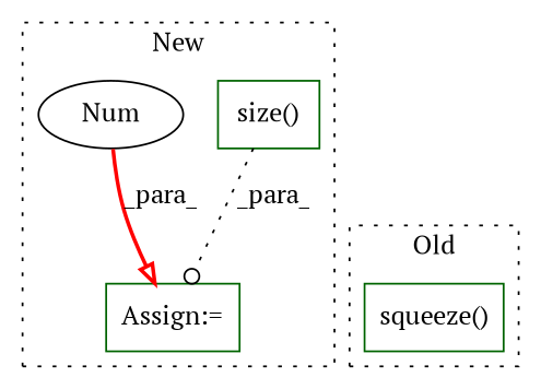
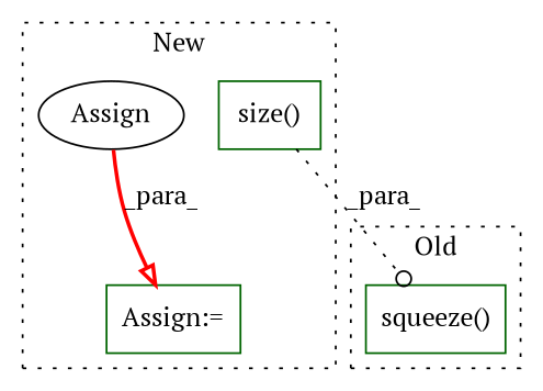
  digraph {
    fontname="PT Serif"
    node [a=75 color=darkgreen fontname="PT Serif" shape=box]
    edge [fontname="PT Serif"]
    n1 [l="7,1" label="size()" s="1013,1021"]
-   n2 [a=76 color=black l=1 label=Num s=1020 shape=ellipse]
+   n2 [a=76 color=black l=1 label=Assign s=1020 shape=ellipse]
    n3 [a=68 l=3 label="Assign:=" s=1068]
    n4 [l=11 label="squeeze()" s=950]
    subgraph cluster_1 {
      label=New
      style=dotted
      n1
      n2
      n3
    }
    subgraph cluster_2 {
      label=Old
      style=dotted
      n4
    }
-   n1 -> n3 [arrowhead=odot color=black label=_para_ style=dotted]
+   n1 -> n4 [arrowhead=odot color=black label=_para_ style=dotted]
    n2 -> n3 [arrowhead=onormal color=red label=_para_ style=bold]
  }
